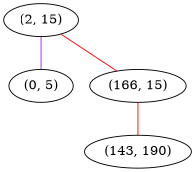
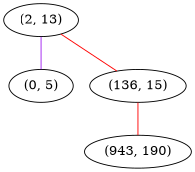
  graph {
    edge [color=red weight=1]
    n1 [label="(0, 5)"]
-   "(2, 13)" [label="(2, 15)"]
-   "(166, 15)"
-   "(143, 190)"
+   "(2, 13)"
+   "(166, 15)" [label="(136, 15)"]
+   "(143, 190)" [label="(943, 190)"]
    "(2, 13)" -- n1 [color=purple weight=4]
    "(2, 13)" -- "(166, 15)"
    "(166, 15)" -- "(143, 190)"
  }
